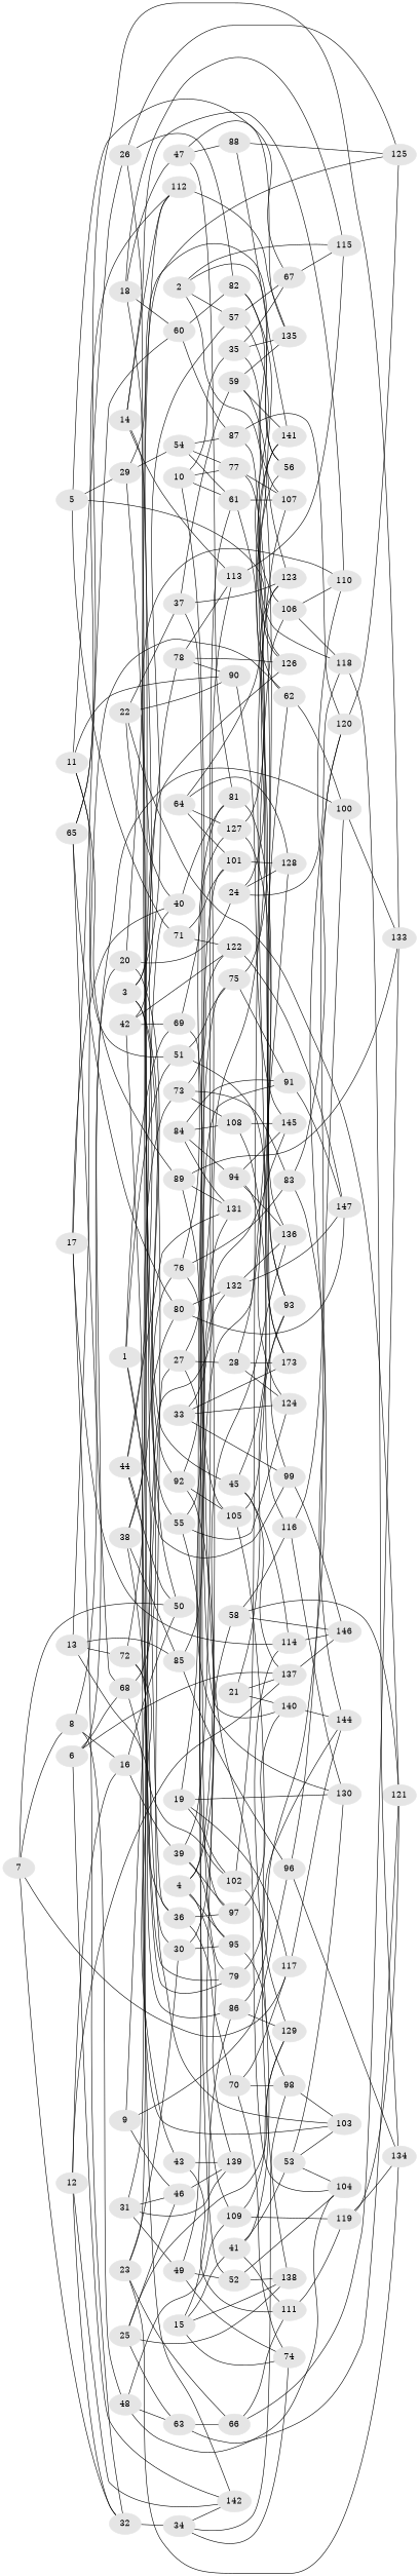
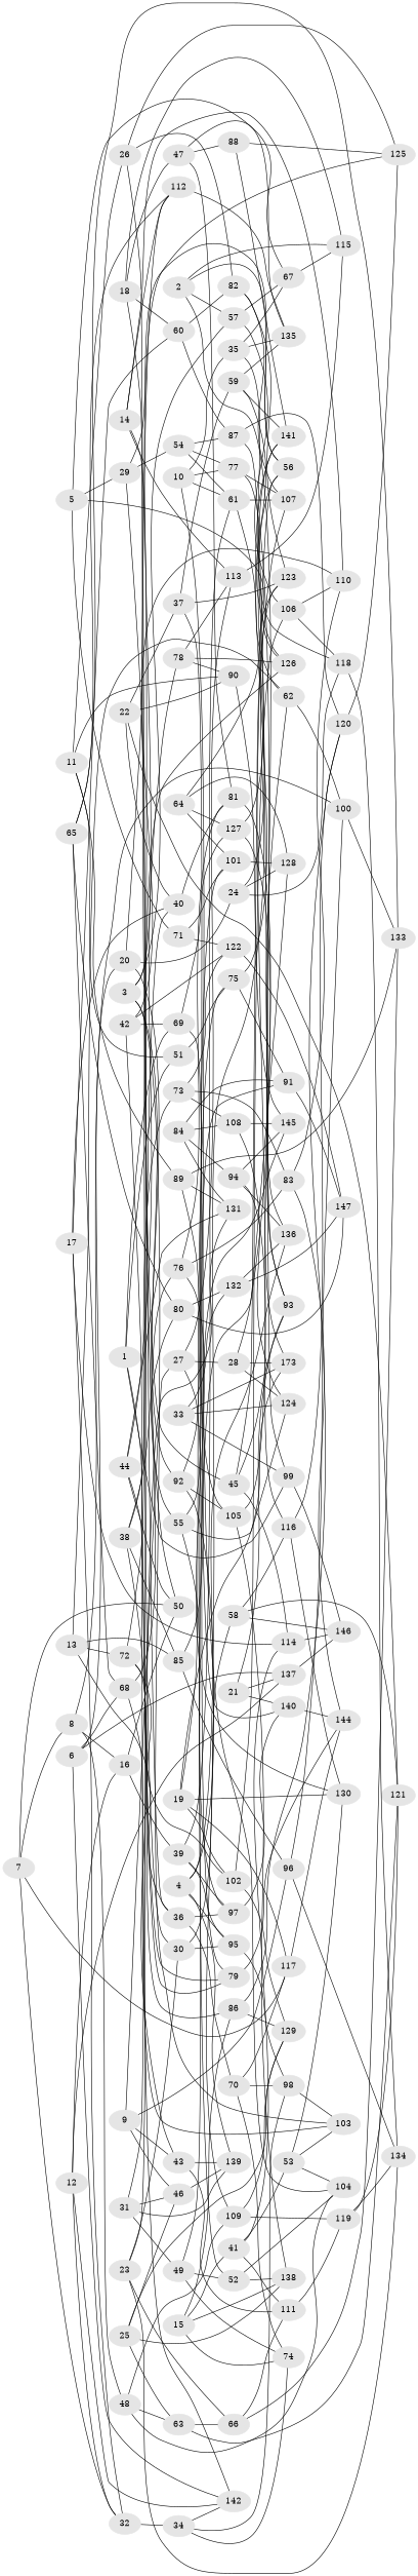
  graph {
    rankdir=LR
    node [color=gray90 style=filled]
    1
    51
    69
    79
    99
    75
    n7 [label=173]
    140
    127
    144
    146
    2
    56
    57
    115
    136
    67
    106
    3
    92
    103
    125
    109
    101
    105
    4
    95
    107
    139
    98
    5
    29
    71
    126
    135
    50
    54
    122
    6
    20
    68
    137
    142
    112
    24
    55
    76
    7
    8
    32
    117
    16
    48
    100
    34
    39
    104
    63
    133
    9
    27
    43
    46
    96
    113
    28
    111
    134
    10
    35
    77
    61
    118
    93
    11
    26
    89
    90
    36
    82
    131
    145
    12
    13
    62
    72
    85
    70
    97
    86
    102
    73
    14
    30
    110
    58
    15
    41
    74
    138
    114
    53
    129
    120
    17
    40
    60
    81
    87
    18
    45
    47
    88
    19
    130
    91
    141
    128
    124
    21
    22
    37
    121
    52
    59
    123
    23
    66
    25
    116
    31
    49
    33
    132
    147
    38
    80
    119
    42
    44
    78
    64
    65
    83
    108
    84
    94
    1 -- 51
    1 -- 69
    1 -- 79
    1 -- 99
    51 -- 75
-   51 -- n7
+   19 -- n7
    69 -- 140
    69 -- 127
    79 -- 144
    99 -- 146
    75 -- 91
    75 -- 141
    140 -- 144
    127 -- n7
    127 -- 141
    2 -- 56
    2 -- 57
    2 -- 115
    2 -- 136
    57 -- 67
    57 -- 106
    67 -- 115
    106 -- 118
    106 -- 110
    3 -- 57
    3 -- 92
    3 -- 103
    3 -- 125
    92 -- 109
    92 -- 101
    92 -- 105
    109 -- 129
    109 -- 119
    101 -- 128
    105 -- 138
    105 -- 123
    4 -- 136
    4 -- 95
    4 -- 107
    4 -- 139
    95 -- 98
    98 -- 103
    5 -- 29
    5 -- 71
    5 -- 126
    5 -- 135
    29 -- 56
    29 -- 50
    29 -- 54
    71 -- 101
    71 -- 122
    54 -- 77
    54 -- 61
    54 -- 87
    122 -- 147
    6 -- 20
    6 -- 68
    6 -- 137
    6 -- 142
    20 -- 112
    20 -- 24
    20 -- 55
    68 -- 103
    68 -- 76
    137 -- 146
    112 -- 135
    24 -- 56
    24 -- 118
    24 -- 128
    55 -- 97
    55 -- 91
    55 -- 124
    76 -- 81
    76 -- 130
    76 -- 83
    7 -- 50
    7 -- 8
    7 -- 32
    7 -- 117
    8 -- 16
    8 -- 48
    8 -- 100
    32 -- 34
    117 -- 144
    16 -- 50
    16 -- 39
    48 -- 109
    48 -- 104
    48 -- 63
    100 -- 133
    34 -- 98
    34 -- 142
    34 -- 74
    39 -- 95
    39 -- 61
    39 -- 97
    63 -- 121
    63 -- 66
    9 -- 27
+   9 -- 43
    9 -- 46
    9 -- 96
    27 -- 79
    27 -- 113
    27 -- 28
    43 -- 139
    43 -- 111
    46 -- 139
    96 -- 100
    96 -- 134
    113 -- 115
    28 -- n7
    28 -- 62
    28 -- 124
    111 -- 119
    10 -- 104
    10 -- 35
    10 -- 77
    10 -- 61
    35 -- 67
    35 -- 135
    35 -- 118
    77 -- 107
    77 -- 93
    61 -- 107
    61 -- 62
    118 -- 134
    11 -- 51
    11 -- 26
    11 -- 89
    11 -- 90
    26 -- 125
    26 -- 36
    26 -- 82
    89 -- 105
    89 -- 133
    89 -- 131
    90 -- 145
    36 -- 70
    36 -- 97
    82 -- 107
    82 -- 123
    12 -- 137
    12 -- 142
    12 -- 32
    12 -- 16
    13 -- 36
    13 -- 62
    13 -- 72
    13 -- 85
    62 -- 100
    72 -- 86
    72 -- 102
    72 -- 73
    85 -- 96
    85 -- 145
    70 -- 98
    70 -- 117
    70 -- 74
    97 -- 140
    86 -- 129
    86 -- 120
    102 -- 106
    102 -- 129
    73 -- 122
    73 -- 83
    73 -- 108
    14 -- 112
    14 -- 113
    14 -- 30
    14 -- 110
    30 -- 95
    30 -- 58
    58 -- 146
    58 -- 121
    58 -- 116
    15 -- 86
    15 -- 41
    15 -- 74
    15 -- 138
    41 -- 111
    41 -- 114
    41 -- 53
    114 -- 146
    53 -- 103
    53 -- 104
    53 -- 130
    120 -- 125
    17 -- 32
    17 -- 114
    17 -- 40
    17 -- 60
    40 -- 81
    60 -- 82
    60 -- 87
    81 -- 93
    87 -- 99
    87 -- 120
    18 -- 115
    18 -- 60
    18 -- 45
    18 -- 47
-   45 -- 137
+   45 -- 56
    45 -- 93
    45 -- 114
    47 -- 67
    47 -- 81
    47 -- 88
    88 -- 125
    88 -- 141
    19 -- 75
    19 -- 117
    19 -- 102
    19 -- 130
    91 -- 147
    21 -- 140
    21 -- 137
    21 -- 93
    22 -- 90
    22 -- 40
    22 -- 37
    22 -- 121
    37 -- 52
    37 -- 59
    37 -- 123
    52 -- 104
    52 -- 138
    59 -- 126
    59 -- 135
    59 -- 141
    23 -- 134
    23 -- 30
    23 -- 40
    23 -- 66
    66 -- 133
    66 -- 111
    25 -- 63
    25 -- 46
    25 -- 138
    25 -- 129
    116 -- 120
    116 -- 130
    31 -- 139
    31 -- 46
    31 -- 131
    31 -- 49
    49 -- 74
    49 -- 128
    49 -- 52
    33 -- 99
    33 -- n7
    33 -- 124
    33 -- 132
    132 -- 136
    132 -- 147
    38 -- 126
    38 -- 43
    38 -- 85
    38 -- 80
    80 -- 132
    80 -- 147
    119 -- 134
    119 -- 121
    42 -- 69
    42 -- 122
    42 -- 142
    42 -- 110
    44 -- 79
    44 -- 50
    44 -- 131
    44 -- 78
    78 -- 126
    78 -- 113
    78 -- 90
    64 -- 127
    64 -- 101
    64 -- 128
    64 -- 123
    65 -- 68
    65 -- 112
    65 -- 133
    65 -- 80
    83 -- 144
    83 -- 110
    108 -- 145
    108 -- 124
    84 -- 131
    84 -- 91
    84 -- 108
    84 -- 94
    94 -- 136
    94 -- 145
    94 -- 116
  }
